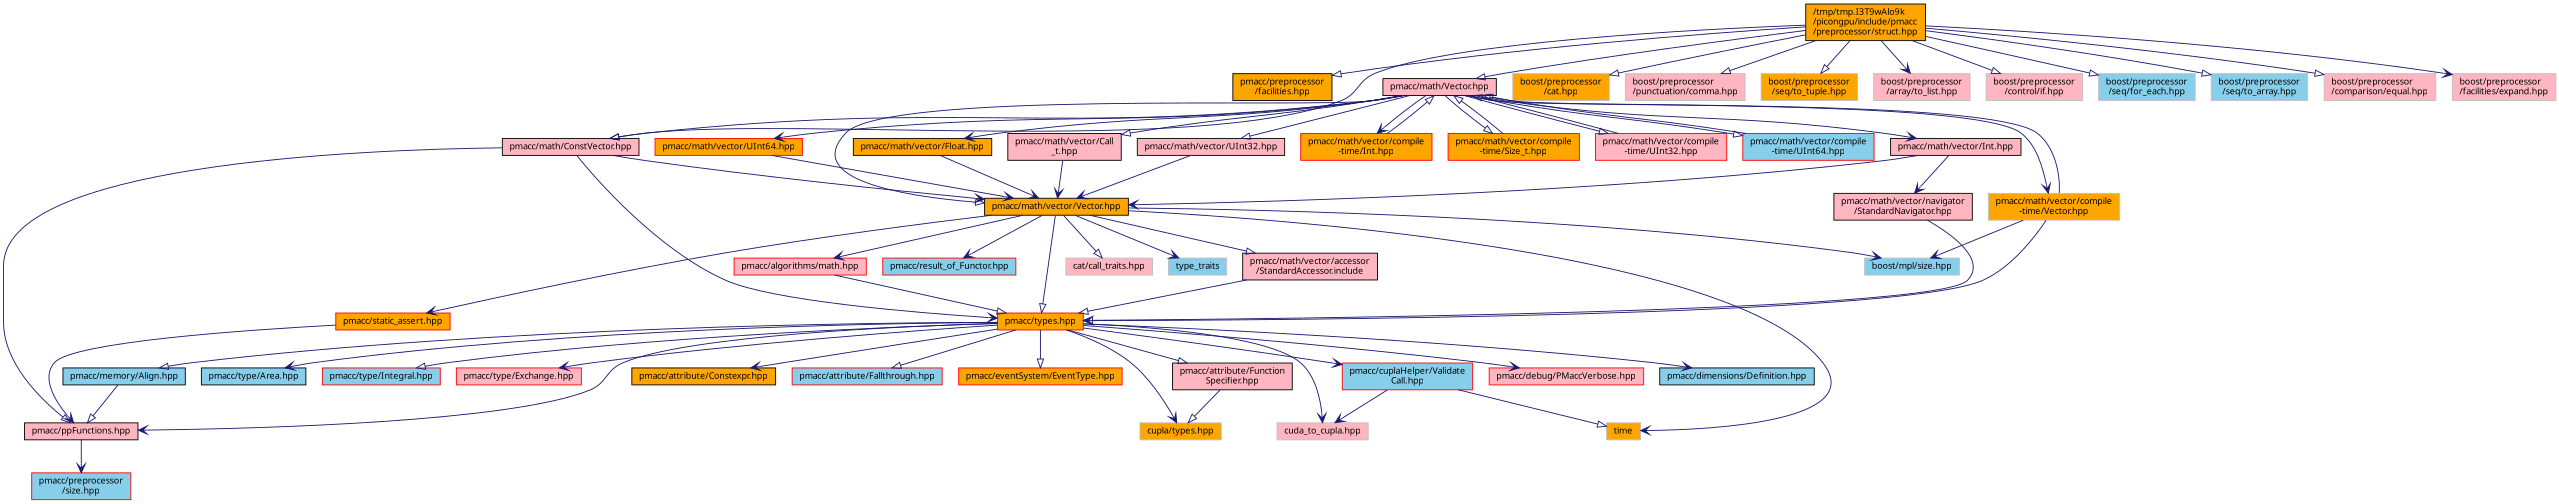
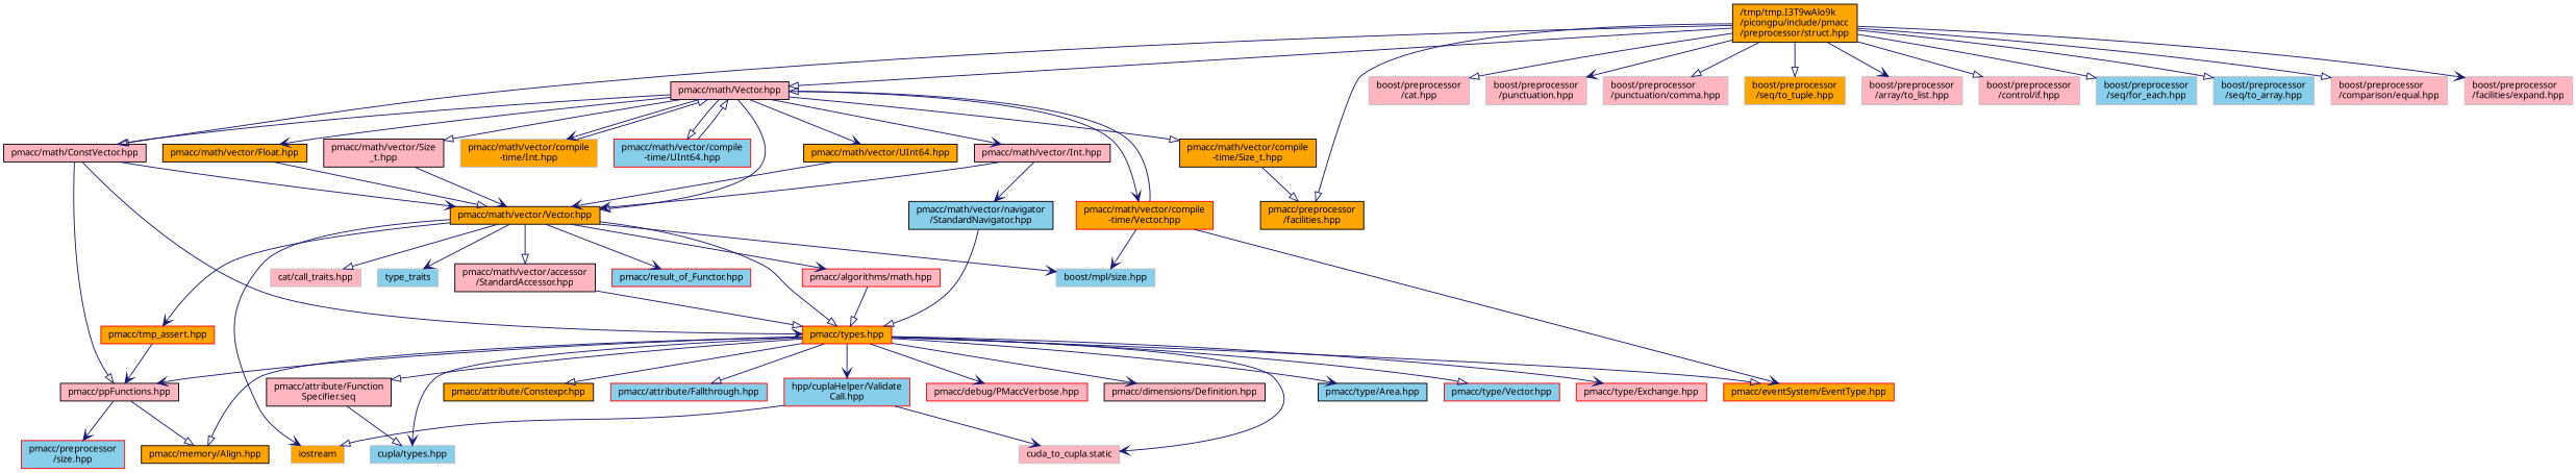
  digraph {
    fontname="Noto Sans"
    node [color=black fillcolor=lightpink fontname="Noto Sans" fontsize=10 shape=record style=filled]
    edge [arrowhead=onormal color=midnightblue fontname="Noto Sans" fontsize=10 labelfontname=Helvetica labelfontsize=10 style=solid]
    n1 [fillcolor=orange fontcolor=black height=0.2 label="/tmp/tmp.I3T9wAlo9k\l/picongpu/include/pmacc\l/preprocessor/struct.hpp" width=0.4]
    n2 [fillcolor=orange height=0.2 label="pmacc/preprocessor\l/facilities.hpp" width=0.4]
    n3 [height=0.2 label="pmacc/math/ConstVector.hpp" width=0.4]
    n4 [height=0.2 label="pmacc/math/Vector.hpp" width=0.4]
-   n5 [color=grey75 fillcolor=orange height=0.2 label="boost/preprocessor\l/cat.hpp" width=0.4]
+   n5 [color=grey75 height=0.2 label="boost/preprocessor\l/cat.hpp" width=0.4]
+   n6 [color=grey75 height=0.2 label="boost/preprocessor\l/punctuation.hpp" width=0.4]
    n7 [color=grey75 height=0.2 label="boost/preprocessor\l/punctuation/comma.hpp" width=0.4]
    n8 [color=grey75 fillcolor=orange height=0.2 label="boost/preprocessor\l/seq/to_tuple.hpp" width=0.4]
    n9 [color=grey75 height=0.2 label="boost/preprocessor\l/array/to_list.hpp" width=0.4]
    n10 [color=grey75 height=0.2 label="boost/preprocessor\l/control/if.hpp" width=0.4]
    n11 [color=grey75 fillcolor=skyblue height=0.2 label="boost/preprocessor\l/seq/for_each.hpp" width=0.4]
    n12 [color=grey75 fillcolor=skyblue height=0.2 label="boost/preprocessor\l/seq/to_array.hpp" width=0.4]
    n13 [color=grey75 height=0.2 label="boost/preprocessor\l/comparison/equal.hpp" width=0.4]
    n14 [color=grey75 height=0.2 label="boost/preprocessor\l/facilities/expand.hpp" width=0.4]
    n15 [fillcolor=orange height=0.2 label="pmacc/math/vector/Vector.hpp" width=0.4]
    n16 [color=red fillcolor=orange height=0.2 label="pmacc/types.hpp" width=0.4]
    n17 [height=0.2 label="pmacc/ppFunctions.hpp" width=0.4]
    n18 [height=0.2 label="pmacc/math/vector/Int.hpp" width=0.4]
-   n19 [height=0.2 label="pmacc/math/vector/UInt32.hpp" width=0.4]
-   n20 [color=red fillcolor=orange height=0.2 label="pmacc/math/vector/UInt64.hpp" width=0.4]
-   n21 [height=0.2 label="pmacc/math/vector/Call\l_t.hpp" width=0.4]
+   n20 [fillcolor=orange height=0.2 label="pmacc/math/vector/UInt64.hpp" width=0.4]
+   n21 [height=0.2 label="pmacc/math/vector/Size\l_t.hpp" width=0.4]
    n22 [fillcolor=orange height=0.2 label="pmacc/math/vector/Float.hpp" width=0.4]
-   n23 [color=grey75 fillcolor=orange height=0.2 label="pmacc/math/vector/compile\l-time/Vector.hpp" width=0.4]
-   n24 [color=red fillcolor=orange height=0.2 label="pmacc/math/vector/compile\l-time/Int.hpp" width=0.4]
-   n25 [color=red fillcolor=orange height=0.2 label="pmacc/math/vector/compile\l-time/Size_t.hpp" width=0.4]
-   n26 [color=red height=0.2 label="pmacc/math/vector/compile\l-time/UInt32.hpp" width=0.4]
+   n23 [color=red fillcolor=orange height=0.2 label="pmacc/math/vector/compile\l-time/Vector.hpp" width=0.4]
+   n24 [color=grey75 fillcolor=orange height=0.2 label="pmacc/math/vector/compile\l-time/Int.hpp" width=0.4]
+   n25 [fillcolor=orange height=0.2 label="pmacc/math/vector/compile\l-time/Size_t.hpp" width=0.4]
    n27 [color=red fillcolor=skyblue height=0.2 label="pmacc/math/vector/compile\l-time/UInt64.hpp" width=0.4]
-   n28 [height=0.2 label="pmacc/math/vector/accessor\l/StandardAccessor.include" width=0.4]
-   n29 [color=grey75 fillcolor=orange height=0.2 label=time width=0.4]
+   n28 [height=0.2 label="pmacc/math/vector/accessor\l/StandardAccessor.hpp" width=0.4]
+   n29 [color=grey75 fillcolor=orange height=0.2 label=iostream width=0.4]
    n30 [color=red fillcolor=skyblue height=0.2 label="pmacc/result_of_Functor.hpp" width=0.4]
-   n31 [color=red fillcolor=orange height=0.2 label="pmacc/static_assert.hpp" width=0.4]
+   n31 [color=red fillcolor=orange height=0.2 label="pmacc/tmp_assert.hpp" width=0.4]
    n32 [color=red height=0.2 label="pmacc/algorithms/math.hpp" width=0.4]
    n33 [color=grey75 fillcolor=skyblue height=0.2 label="boost/mpl/size.hpp" width=0.4]
    n34 [color=grey75 height=0.2 label="cat/call_traits.hpp" width=0.4]
    n35 [color=grey75 fillcolor=skyblue height=0.2 label=type_traits width=0.4]
-   n36 [color=grey75 fillcolor=orange height=0.2 label="cupla/types.hpp" width=0.4]
-   n37 [color=grey75 height=0.2 label="cuda_to_cupla.hpp" width=0.4]
+   n36 [color=grey75 fillcolor=skyblue height=0.2 label="cupla/types.hpp" width=0.4]
+   n37 [color=grey75 height=0.2 label="cuda_to_cupla.static" width=0.4]
    n38 [color=red height=0.2 label="pmacc/debug/PMaccVerbose.hpp" width=0.4]
-   n39 [fillcolor=skyblue height=0.2 label="pmacc/dimensions/Definition.hpp" width=0.4]
+   n39 [height=0.2 label="pmacc/dimensions/Definition.hpp" width=0.4]
    n40 [fillcolor=skyblue height=0.2 label="pmacc/type/Area.hpp" width=0.4]
-   n41 [color=red fillcolor=skyblue height=0.2 label="pmacc/type/Integral.hpp" width=0.4]
+   n41 [color=red fillcolor=skyblue height=0.2 label="pmacc/type/Vector.hpp" width=0.4]
    n42 [color=red height=0.2 label="pmacc/type/Exchange.hpp" width=0.4]
-   n43 [height=0.2 label="pmacc/attribute/Function\lSpecifier.hpp" width=0.4]
+   n43 [height=0.2 label="pmacc/attribute/Function\lSpecifier.seq" width=0.4]
    n44 [fillcolor=orange height=0.2 label="pmacc/attribute/Constexpr.hpp" width=0.4]
    n45 [color=red fillcolor=skyblue height=0.2 label="pmacc/attribute/Fallthrough.hpp" width=0.4]
    n46 [color=red fillcolor=orange height=0.2 label="pmacc/eventSystem/EventType.hpp" width=0.4]
-   n47 [color=red fillcolor=skyblue height=0.2 label="pmacc/cuplaHelper/Validate\lCall.hpp" width=0.4]
-   n48 [fillcolor=skyblue height=0.2 label="pmacc/memory/Align.hpp" width=0.4]
+   n47 [color=red fillcolor=skyblue height=0.2 label="hpp/cuplaHelper/Validate\lCall.hpp" width=0.4]
+   n48 [fillcolor=orange height=0.2 label="pmacc/memory/Align.hpp" width=0.4]
    n49 [color=red fillcolor=skyblue height=0.2 label="pmacc/preprocessor\l/size.hpp" width=0.4]
-   n50 [height=0.2 label="pmacc/math/vector/navigator\l/StandardNavigator.hpp" width=0.4]
+   n50 [fillcolor=skyblue height=0.2 label="pmacc/math/vector/navigator\l/StandardNavigator.hpp" width=0.4]
    n1 -> n2
    n1 -> n3
    n1 -> n4
    n1 -> n5
+   n1 -> n6 [arrowhead=vee]
    n1 -> n7
    n1 -> n8
    n1 -> n9 [arrowhead=vee]
    n1 -> n10
    n1 -> n11
    n1 -> n12
    n1 -> n13
    n1 -> n14 [arrowhead=vee]
    n3 -> n15 [arrowhead=vee]
    n3 -> n16 [arrowhead=vee]
    n3 -> n17
    n4 -> n3
    n4 -> n15
    n4 -> n18 [arrowhead=vee]
-   n4 -> n19
    n4 -> n20 [arrowhead=vee]
    n4 -> n21
    n4 -> n22 [arrowhead=vee]
    n4 -> n23 [arrowhead=vee]
    n4 -> n24 [arrowhead=vee]
    n4 -> n25
-   n4 -> n26
    n4 -> n27
    n15 -> n16
    n15 -> n28
    n15 -> n29 [arrowhead=vee]
    n15 -> n30 [arrowhead=vee]
    n15 -> n31 [arrowhead=vee]
    n15 -> n32 [arrowhead=vee]
    n15 -> n33 [arrowhead=vee]
    n15 -> n34
    n15 -> n35 [arrowhead=vee]
    n16 -> n17 [arrowhead=vee]
    n16 -> n36 [arrowhead=vee]
    n16 -> n37 [arrowhead=vee]
    n16 -> n38 [arrowhead=vee]
    n16 -> n39 [arrowhead=vee]
    n16 -> n40 [arrowhead=vee]
    n16 -> n41
    n16 -> n42 [arrowhead=vee]
    n16 -> n43
-   n16 -> n44 [arrowhead=vee]
+   n16 -> n44
    n16 -> n45
    n16 -> n46
    n16 -> n47 [arrowhead=vee]
    n16 -> n48
    n17 -> n49 [arrowhead=vee]
    n18 -> n15 [arrowhead=vee]
    n18 -> n50 [arrowhead=vee]
-   n19 -> n15 [arrowhead=vee]
    n20 -> n15 [arrowhead=vee]
    n21 -> n15 [arrowhead=vee]
-   n22 -> n15 [arrowhead=vee]
+   n22 -> n15
    n23 -> n4
-   n23 -> n16 [arrowhead=vee]
+   n23 -> n46 [arrowhead=vee]
    n23 -> n33 [arrowhead=vee]
    n24 -> n4
-   n25 -> n4
-   n26 -> n4
+   n25 -> n2
    n27 -> n4
    n28 -> n16
    n31 -> n17 [arrowhead=vee]
    n32 -> n16
    n43 -> n36
    n47 -> n29
    n47 -> n37 [arrowhead=vee]
-   n48 -> n17
+   n17 -> n48
    n50 -> n16
  }
